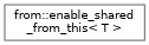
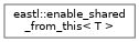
  digraph {
    rankdir=LR
-   n1 [color=grey40 fillcolor=white fontname=Helvetica fontsize=10 height=0.2 label="from::enable_shared\l_from_this\< T \>" shape=box style=filled width=0.4]
+   n1 [color=grey40 fillcolor=white fontname=Helvetica fontsize=10 height=0.2 label="eastl::enable_shared\l_from_this\< T \>" shape=box style=filled width=0.4]
  }
